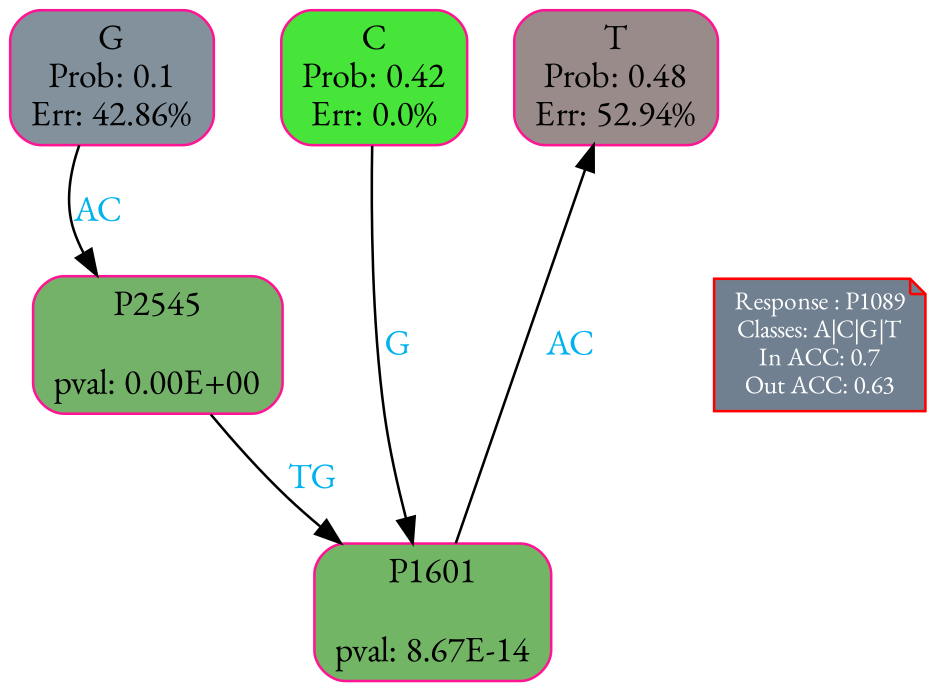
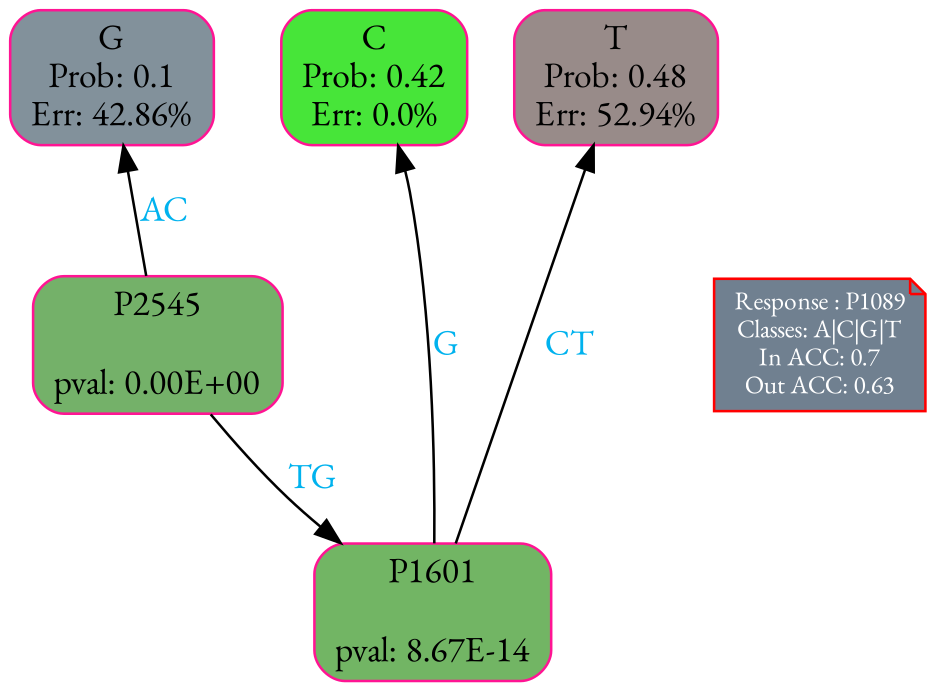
  digraph {
    fontname="EB Garamond"
    ranksep=equally
    splines=polylines
    node [color=deeppink fontname="EB Garamond" shape=box style="filled, rounded"]
    edge [fontcolor=deepskyblue2 fontname="EB Garamond"]
    n1 [fillcolor="#82919b" label="G\nProb: 0.1\nErr: 42.86%"]
    n2 [fillcolor="#988b89" label="T\nProb: 0.48\nErr: 52.94%"]
    n3 [fillcolor="#47e539" label="C\nProb: 0.42\nErr: 0.0%"]
    n4 [align=left color=red fillcolor=slategray fontcolor=white fontsize=10 label="Response : P1089\nClasses: A|C|G|T\nIn ACC: 0.7\nOut ACC: 0.63\n" shape=note style=filled]
    n5 [fillcolor="#74b169" label="P2545\n\npval: 0.00E+00"]
    n6 [fillcolor="#72b564" label="P1601\n\npval: 8.67E-14"]
    subgraph sub_1 {
      rank=same
      n1
      n2
      n3
    }
    subgraph sub_2 {
      rank=same
      n4
      n5
    }
-   n1 -> n5 [label=AC]
+   n5 -> n1 [label=AC]
    n5 -> n6 [label=TG]
-   n6 -> n2 [label=AC]
-   n3 -> n6 [label=G]
+   n6 -> n2 [label=CT]
+   n6 -> n3 [label=G]
  }
